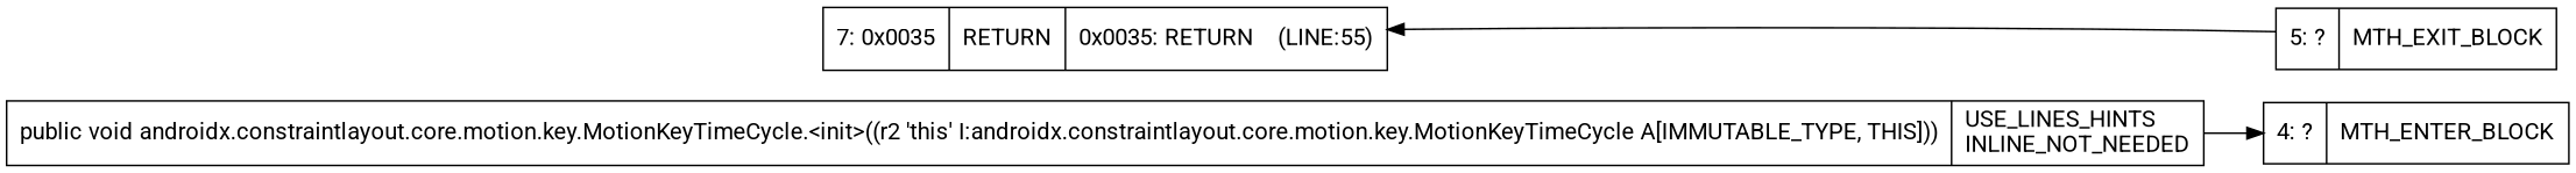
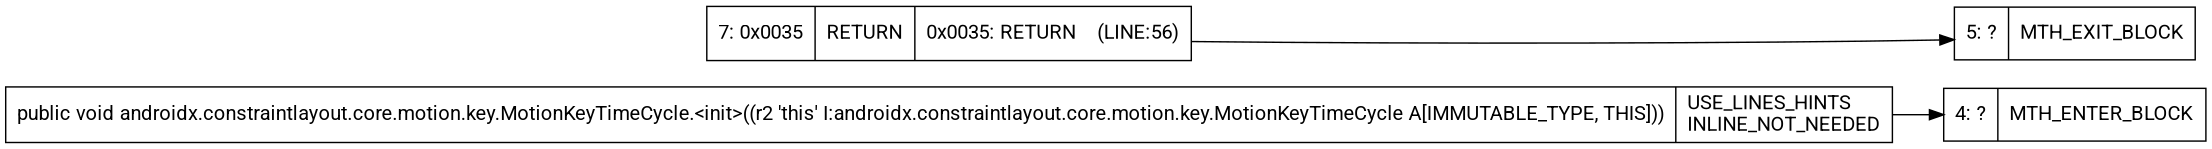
  digraph {
    fontname=Roboto
    rankdir=LR
    node [fontname=Roboto shape=record]
    edge [fontname=Roboto]
    n1 [label="{4\:\ ?|MTH_ENTER_BLOCK\l}"]
-   n2 [label="{7\:\ 0x0035|RETURN\l|0x0035: RETURN    (LINE:55)\l}"]
+   n2 [label="{7\:\ 0x0035|RETURN\l|0x0035: RETURN    (LINE:56)\l}"]
    n3 [label="{5\:\ ?|MTH_EXIT_BLOCK\l}"]
    n4 [label="{public void androidx.constraintlayout.core.motion.key.MotionKeyTimeCycle.\<init\>((r2 'this' I:androidx.constraintlayout.core.motion.key.MotionKeyTimeCycle A[IMMUTABLE_TYPE, THIS]))  | USE_LINES_HINTS\lINLINE_NOT_NEEDED\l}"]
-   n3 -> n2
+   n2 -> n3
    n4 -> n1
  }
